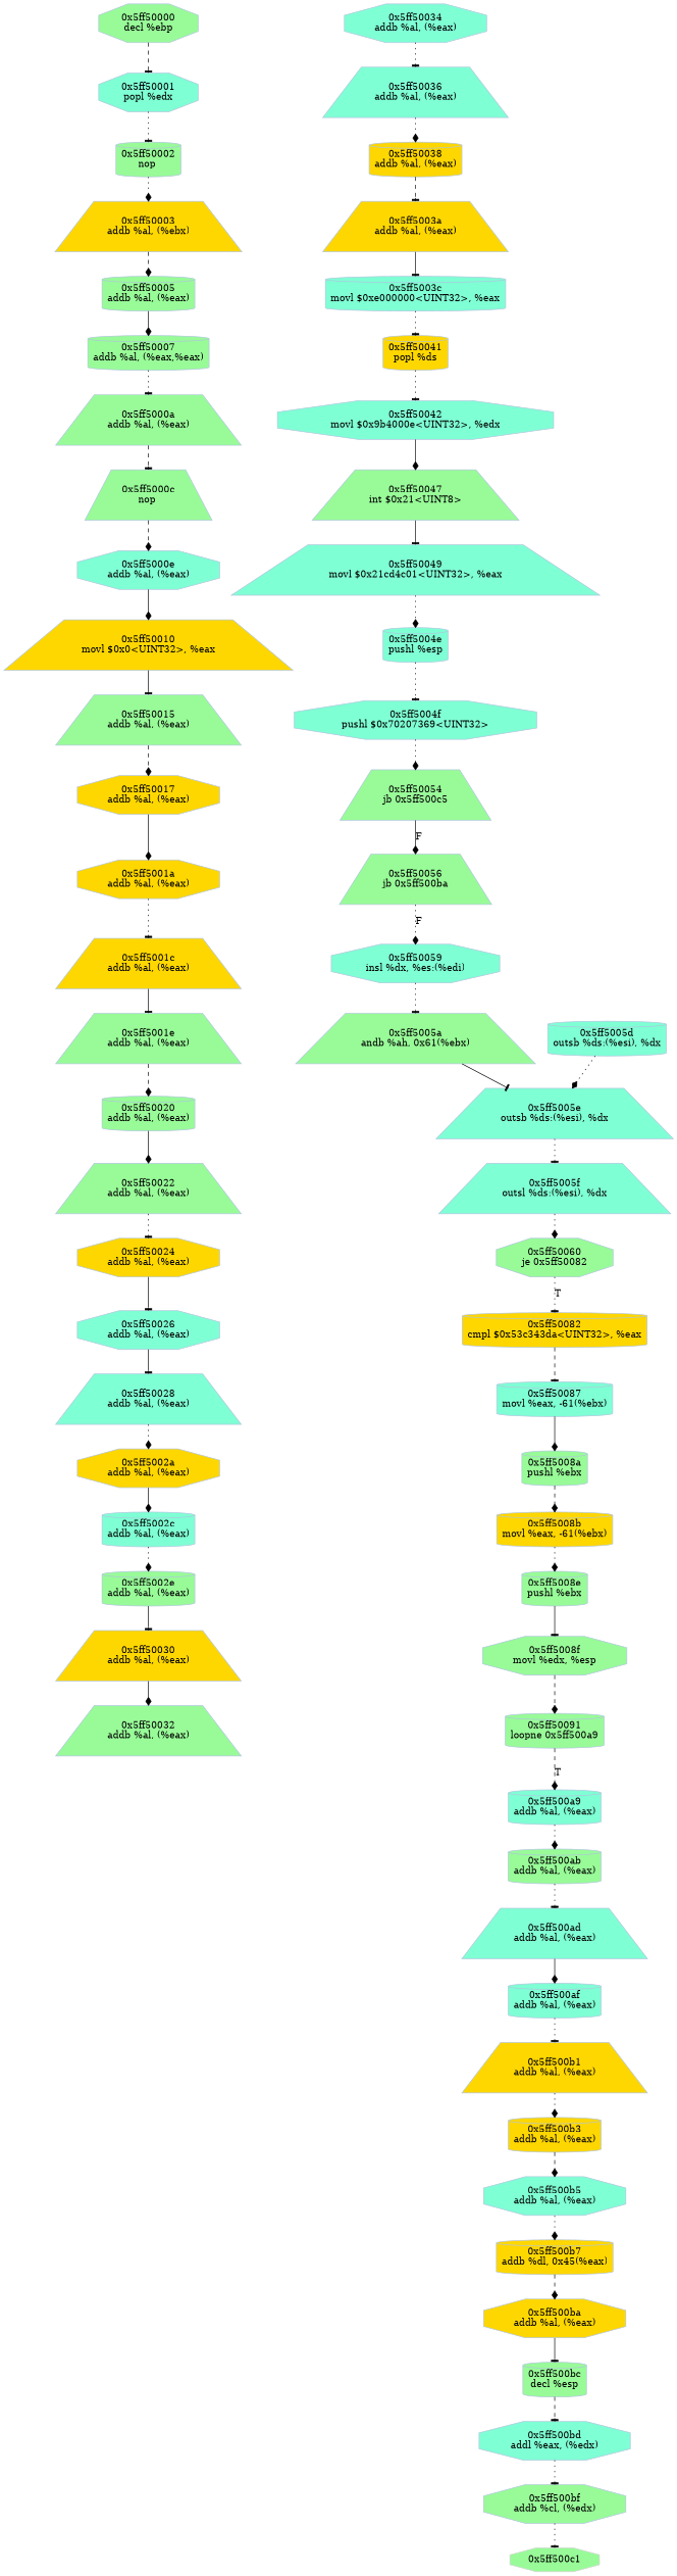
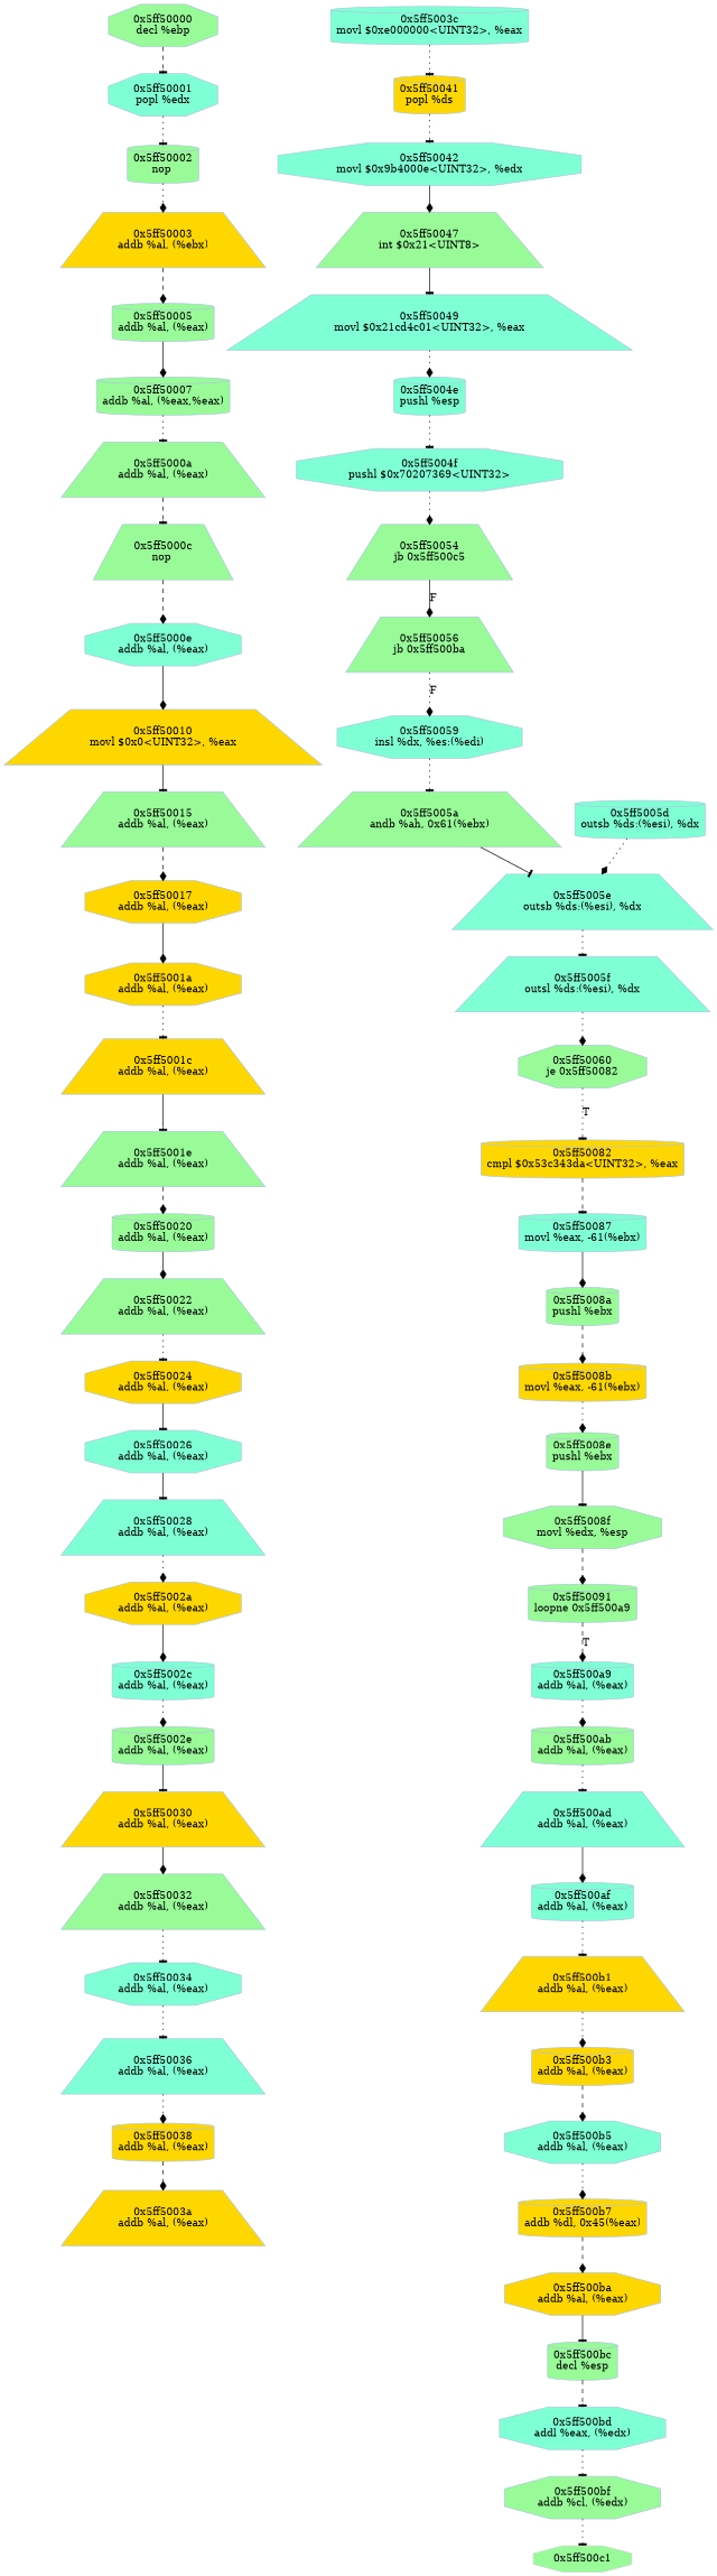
  digraph {
    node [color=lightsteelblue fillcolor=palegreen shape=cylinder style=filled]
    edge [arrowhead=diamond color="#000000" style=dotted]
    n1 [label="0x5ff50000\ndecl %ebp" shape=octagon]
    n2 [fillcolor=aquamarine label="0x5ff50001\npopl %edx" shape=octagon]
    n3 [label="0x5ff50002\nnop "]
    n4 [fillcolor=gold label="0x5ff50003\naddb %al, (%ebx)" shape=trapezium]
    n5 [label="0x5ff50005\naddb %al, (%eax)"]
    n6 [label="0x5ff50007\naddb %al, (%eax,%eax)"]
    n7 [label="0x5ff5000a\naddb %al, (%eax)" shape=trapezium]
    n8 [label="0x5ff5000c\nnop " shape=trapezium]
    n9 [fillcolor=aquamarine label="0x5ff5000e\naddb %al, (%eax)" shape=octagon]
    n10 [fillcolor=gold label="0x5ff50010\nmovl $0x0<UINT32>, %eax" shape=trapezium]
    n11 [label="0x5ff50015\naddb %al, (%eax)" shape=trapezium]
    n12 [fillcolor=gold label="0x5ff50017\naddb %al, (%eax)" shape=octagon]
    n13 [fillcolor=gold label="0x5ff5001a\naddb %al, (%eax)" shape=octagon]
    n14 [fillcolor=gold label="0x5ff5001c\naddb %al, (%eax)" shape=trapezium]
    n15 [label="0x5ff5001e\naddb %al, (%eax)" shape=trapezium]
    n16 [label="0x5ff50020\naddb %al, (%eax)"]
    n17 [label="0x5ff50022\naddb %al, (%eax)" shape=trapezium]
    n18 [fillcolor=gold label="0x5ff50024\naddb %al, (%eax)" shape=octagon]
    n19 [fillcolor=aquamarine label="0x5ff50026\naddb %al, (%eax)" shape=octagon]
    n20 [fillcolor=aquamarine label="0x5ff50028\naddb %al, (%eax)" shape=trapezium]
    n21 [fillcolor=gold label="0x5ff5002a\naddb %al, (%eax)" shape=octagon]
    n22 [fillcolor=aquamarine label="0x5ff5002c\naddb %al, (%eax)"]
    n23 [label="0x5ff5002e\naddb %al, (%eax)"]
    n24 [fillcolor=gold label="0x5ff50030\naddb %al, (%eax)" shape=trapezium]
    n25 [label="0x5ff50032\naddb %al, (%eax)" shape=trapezium]
    n26 [fillcolor=aquamarine label="0x5ff50034\naddb %al, (%eax)" shape=octagon]
    n27 [fillcolor=aquamarine label="0x5ff50036\naddb %al, (%eax)" shape=trapezium]
    n28 [fillcolor=gold label="0x5ff50038\naddb %al, (%eax)"]
    n29 [fillcolor=gold label="0x5ff5003a\naddb %al, (%eax)" shape=trapezium]
    n30 [fillcolor=aquamarine label="0x5ff5003c\nmovl $0xe000000<UINT32>, %eax"]
    n31 [fillcolor=gold label="0x5ff50041\npopl %ds"]
    n32 [fillcolor=aquamarine label="0x5ff50042\nmovl $0x9b4000e<UINT32>, %edx" shape=octagon]
    n33 [label="0x5ff50047\nint $0x21<UINT8>" shape=trapezium]
    n34 [fillcolor=aquamarine label="0x5ff50049\nmovl $0x21cd4c01<UINT32>, %eax" shape=trapezium]
    n35 [fillcolor=aquamarine label="0x5ff5004e\npushl %esp"]
    n36 [fillcolor=aquamarine label="0x5ff5004f\npushl $0x70207369<UINT32>" shape=octagon]
    n37 [label="0x5ff50054\njb 0x5ff500c5" shape=trapezium]
    n38 [label="0x5ff50056\njb 0x5ff500ba" shape=trapezium]
    n39 [fillcolor=aquamarine label="0x5ff50059\ninsl %dx, %es:(%edi)" shape=octagon]
    n40 [label="0x5ff5005a\nandb %ah, 0x61(%ebx)" shape=trapezium]
    n41 [fillcolor=aquamarine label="0x5ff5005e\noutsb %ds:(%esi), %dx" shape=trapezium]
    n42 [fillcolor=aquamarine label="0x5ff5005d\noutsb %ds:(%esi), %dx"]
    n43 [fillcolor=aquamarine label="0x5ff5005f\noutsl %ds:(%esi), %dx" shape=trapezium]
    n44 [label="0x5ff50060\nje 0x5ff50082" shape=octagon]
    n45 [fillcolor=gold label="0x5ff50082\ncmpl $0x53c343da<UINT32>, %eax"]
    n46 [fillcolor=aquamarine label="0x5ff50087\nmovl %eax, -61(%ebx)"]
    n47 [label="0x5ff5008a\npushl %ebx"]
    n48 [fillcolor=gold label="0x5ff5008b\nmovl %eax, -61(%ebx)"]
    n49 [label="0x5ff5008e\npushl %ebx"]
    n50 [label="0x5ff5008f\nmovl %edx, %esp" shape=octagon]
    n51 [label="0x5ff50091\nloopne 0x5ff500a9"]
    n52 [fillcolor=aquamarine label="0x5ff500a9\naddb %al, (%eax)"]
    n53 [label="0x5ff500ab\naddb %al, (%eax)"]
    n54 [fillcolor=aquamarine label="0x5ff500ad\naddb %al, (%eax)" shape=trapezium]
    n55 [fillcolor=aquamarine label="0x5ff500af\naddb %al, (%eax)"]
    n56 [fillcolor=gold label="0x5ff500b1\naddb %al, (%eax)" shape=trapezium]
    n57 [fillcolor=gold label="0x5ff500b3\naddb %al, (%eax)"]
    n58 [fillcolor=aquamarine label="0x5ff500b5\naddb %al, (%eax)" shape=octagon]
    n59 [fillcolor=gold label="0x5ff500b7\naddb %dl, 0x45(%eax)"]
    n60 [fillcolor=gold label="0x5ff500ba\naddb %al, (%eax)" shape=octagon]
    n61 [label="0x5ff500bc\ndecl %esp"]
    n62 [fillcolor=aquamarine label="0x5ff500bd\naddl %eax, (%edx)" shape=octagon]
    n63 [label="0x5ff500bf\naddb %cl, (%edx)" shape=octagon]
    n64 [color=lightgrey label="0x5ff500c1" shape=octagon]
    n1 -> n2 [arrowhead=tee style=dashed]
    n2 -> n3 [arrowhead=tee]
    n3 -> n4
    n4 -> n5 [style=dashed]
    n5 -> n6 [style=solid]
    n6 -> n7 [arrowhead=tee]
    n7 -> n8 [arrowhead=tee style=dashed]
    n8 -> n9 [style=dashed]
    n9 -> n10 [style=solid]
    n10 -> n11 [arrowhead=tee style=solid]
    n11 -> n12 [style=dashed]
    n12 -> n13 [style=solid]
    n13 -> n14 [arrowhead=tee]
    n14 -> n15 [arrowhead=tee style=solid]
    n15 -> n16 [style=dashed]
    n16 -> n17 [style=solid]
    n17 -> n18 [arrowhead=tee]
    n18 -> n19 [arrowhead=tee style=solid]
    n19 -> n20 [arrowhead=tee style=solid]
    n20 -> n21
    n21 -> n22 [style=solid]
    n22 -> n23
    n23 -> n24 [arrowhead=tee style=solid]
    n24 -> n25 [style=solid]
+   n25 -> n26 [arrowhead=tee]
    n26 -> n27 [arrowhead=tee]
    n27 -> n28
-   n28 -> n29 [arrowhead=tee style=dashed]
-   n29 -> n30 [arrowhead=tee style=solid]
+   n28 -> n29 [style=dashed]
    n30 -> n31 [arrowhead=tee]
    n31 -> n32 [arrowhead=tee]
    n32 -> n33 [style=solid]
    n33 -> n34 [arrowhead=tee style=solid]
    n34 -> n35
    n35 -> n36 [arrowhead=tee]
    n36 -> n37
    n37 -> n38 [label=F style=solid]
    n38 -> n39 [label=F]
    n39 -> n40 [arrowhead=tee]
    n40 -> n41 [arrowhead=tee style=solid]
    n41 -> n43 [arrowhead=tee]
    n42 -> n41
    n43 -> n44
    n44 -> n45 [arrowhead=tee label=T]
    n45 -> n46 [arrowhead=tee style=dashed]
    n46 -> n47 [style=solid]
    n47 -> n48 [style=dashed]
    n48 -> n49
    n49 -> n50 [arrowhead=tee style=solid]
    n50 -> n51 [style=dashed]
    n51 -> n52 [label=T style=dashed]
    n52 -> n53
    n53 -> n54 [arrowhead=tee]
    n54 -> n55 [style=solid]
    n55 -> n56 [arrowhead=tee]
    n56 -> n57
    n57 -> n58 [style=dashed]
    n58 -> n59
    n59 -> n60 [style=dashed]
    n60 -> n61 [arrowhead=tee style=solid]
    n61 -> n62 [arrowhead=tee style=dashed]
    n62 -> n63 [arrowhead=tee]
    n63 -> n64 [arrowhead=tee]
  }
